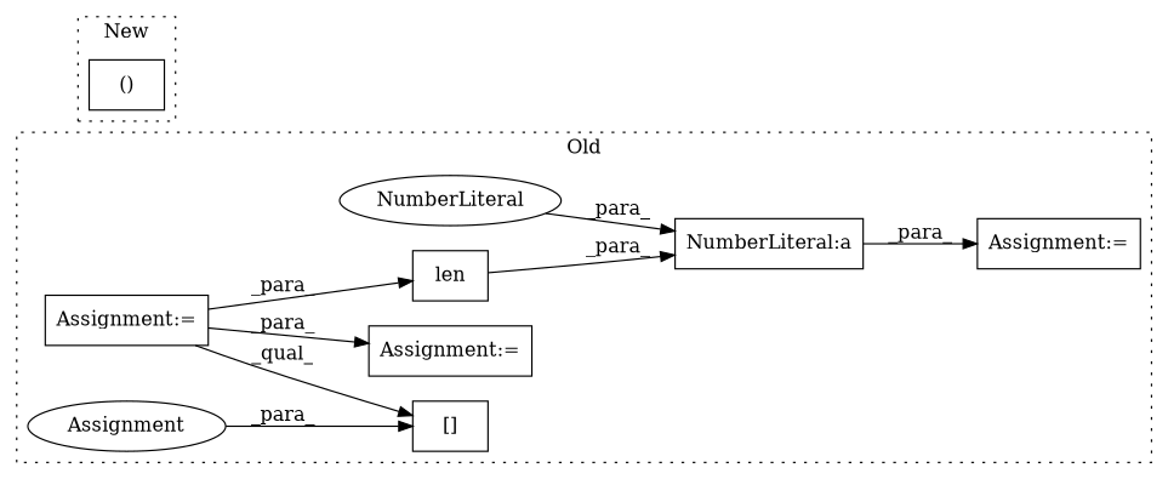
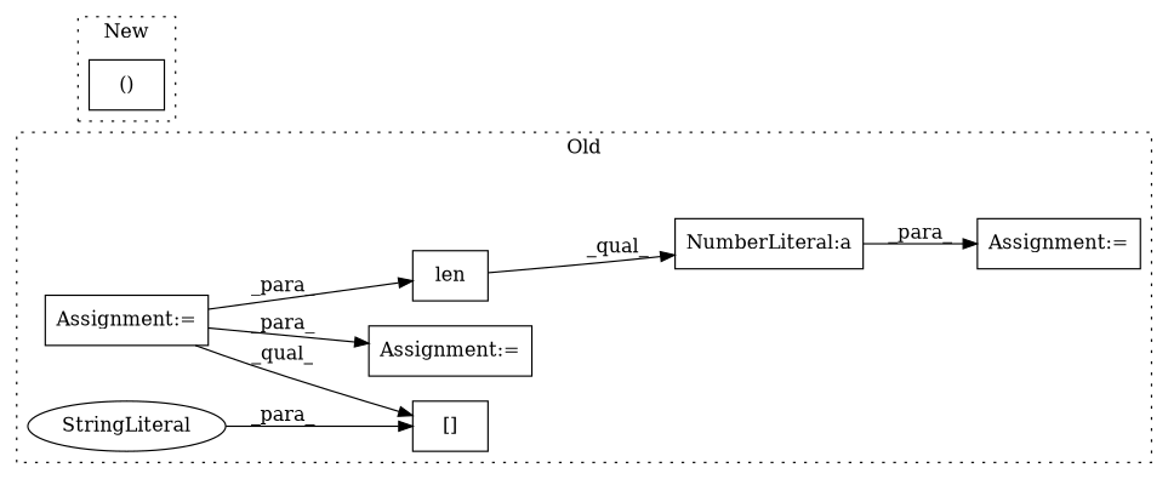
  digraph {
    rankdir=LR
    node [a=7 l=1 shape=box]
    n1 [a=32 l="4,1" label=len s="1575,1587"]
    n2 [a=27 l=3 label="NumberLiteral:a" s=1572]
-   n3 [a=34 l=4 label=NumberLiteral s=1568 shape=ellipse]
    n4 [label="Assignment:=" s=1379]
    n5 [a=2 l="9,1" label="[]" s="1614,1648"]
-   n6 [a=45 l=25 label=Assignment s=1623 shape=ellipse]
+   n6 [a=45 l=25 label=StringLiteral s=1623 shape=ellipse]
    n7 [label="Assignment:=" s=1609]
    n8 [label="Assignment:=" s=1563]
    n9 [a=106 l=15 label="()" s=1103]
    subgraph cluster_1 {
      label=Old
      style=dotted
      n1
      n2
-     n3
      n4
      n5
      n6
      n7
      n8
    }
    subgraph cluster_2 {
      label=New
      style=dotted
      n9
    }
-   n1 -> n2 [label=_para_]
+   n1 -> n2 [label=_qual_]
    n2 -> n8 [label=_para_]
-   n3 -> n2 [label=_para_]
    n4 -> n1 [label=_para_]
    n4 -> n5 [label=_qual_]
    n4 -> n7 [label=_para_]
    n6 -> n5 [label=_para_]
  }
